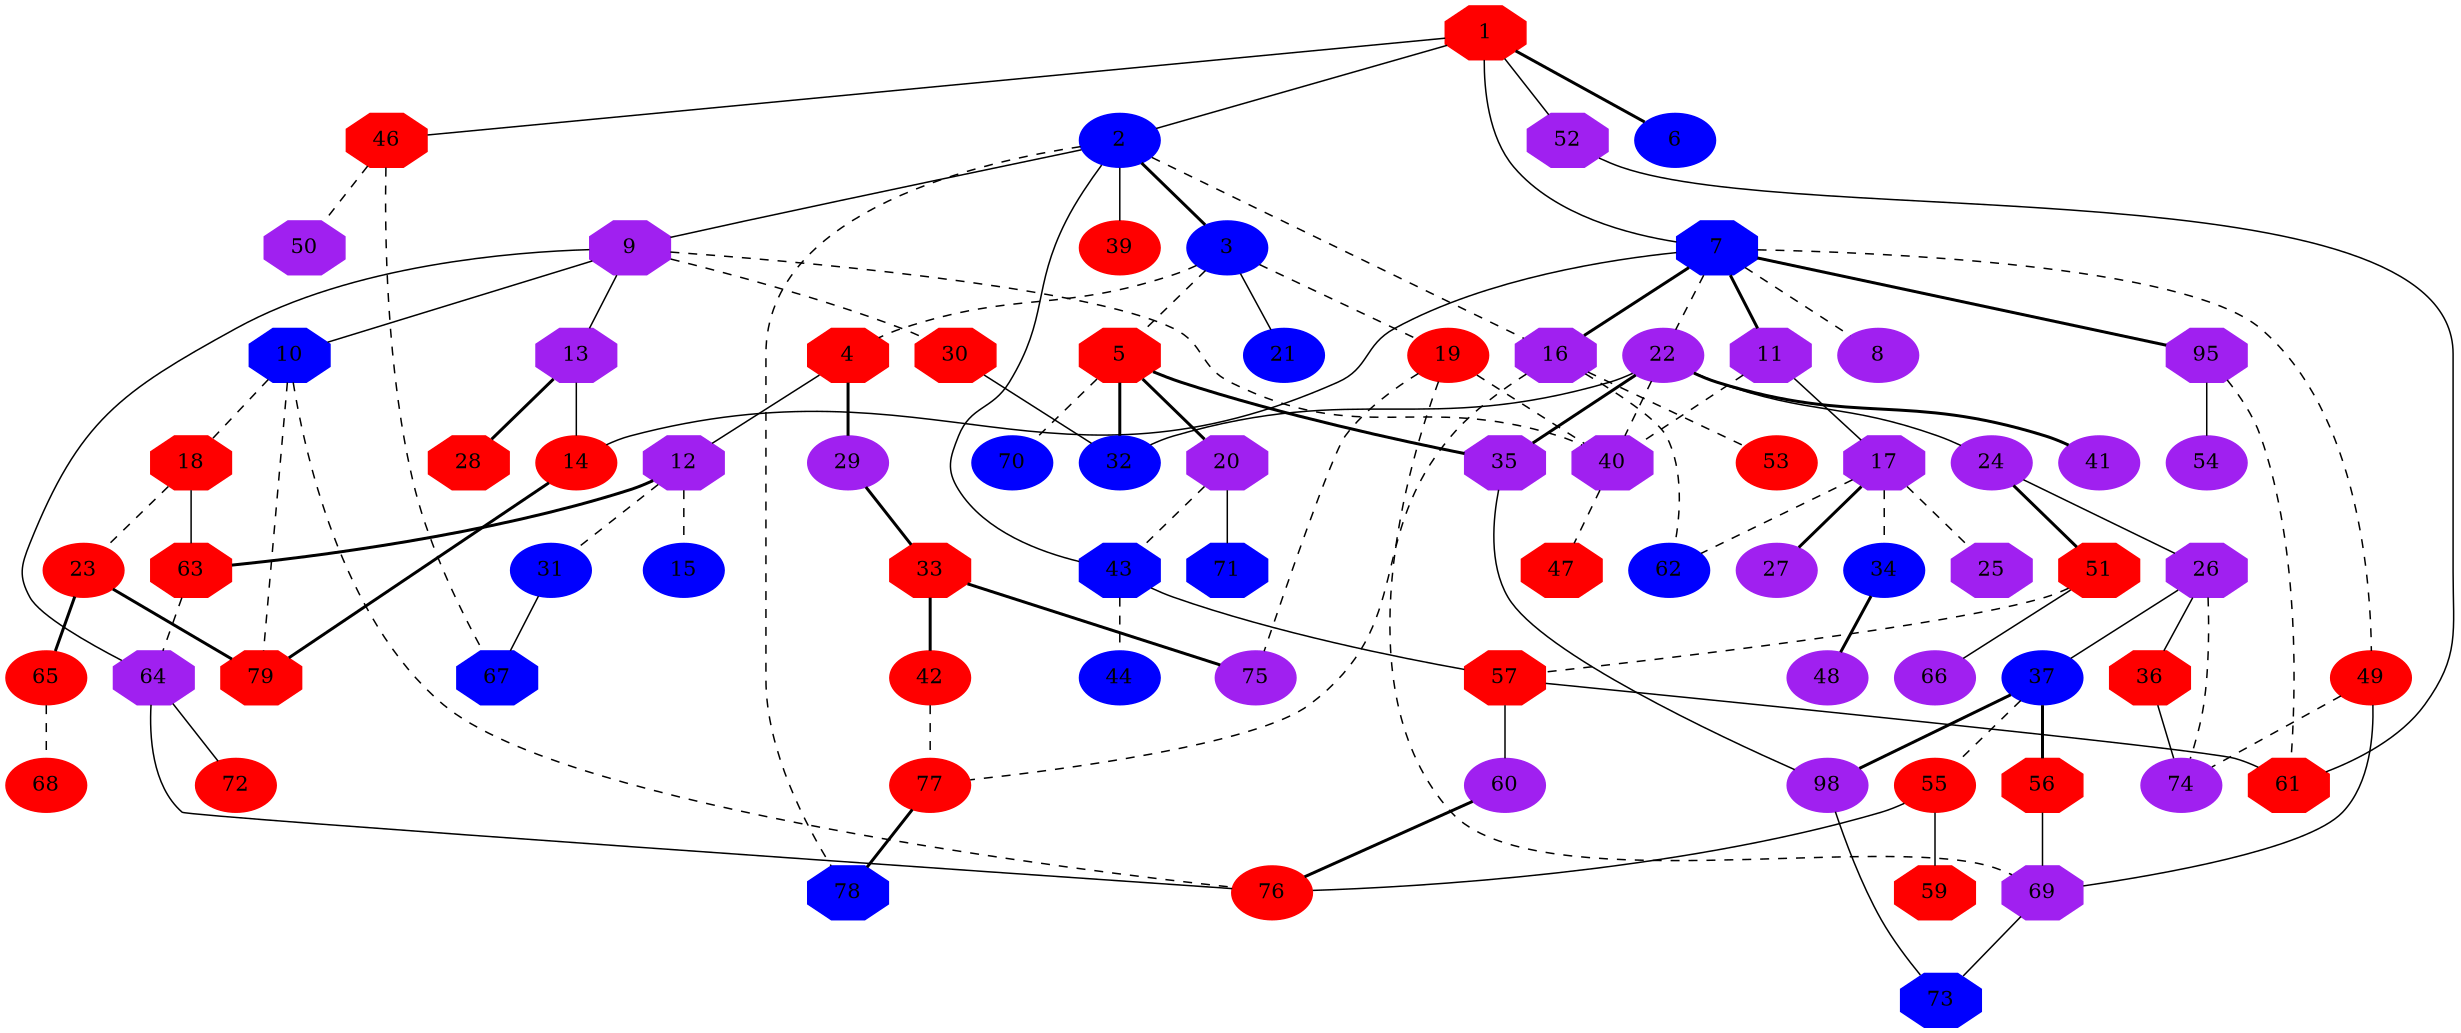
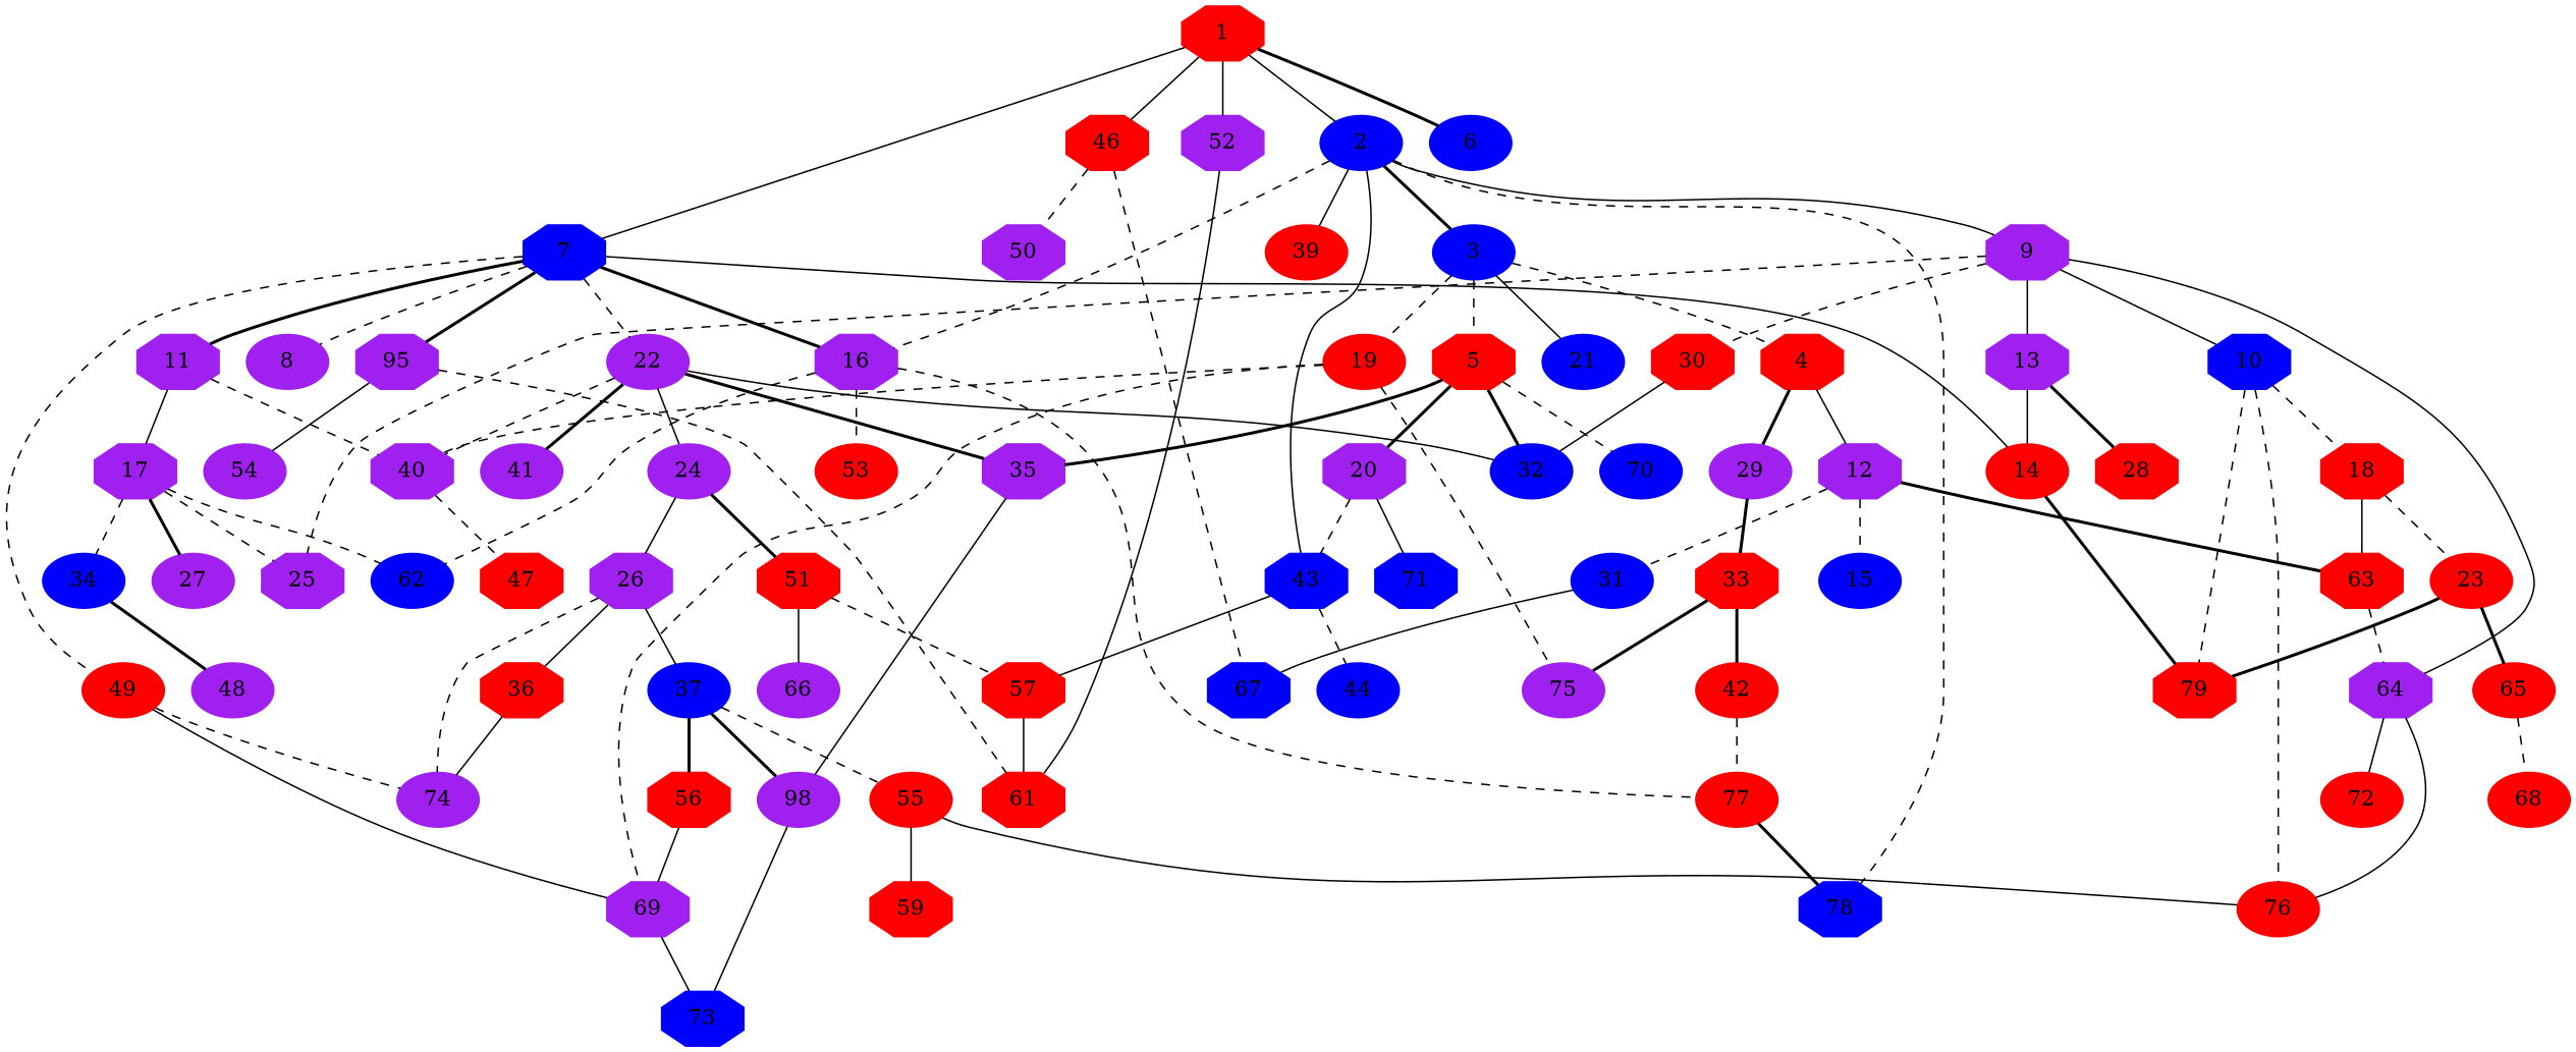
  graph {
    node [color=red shape=octagon style=filled]
    edge [style=dashed]
    1
    2 [color=blue shape=ellipse]
    6 [color=blue shape=ellipse]
    7 [color=blue]
    46
    52 [color=purple]
    3 [color=blue shape=ellipse]
    9 [color=purple]
    16 [color=purple]
    39 [shape=ellipse]
    43 [color=blue]
    78 [color=blue]
    8 [color=purple shape=ellipse]
    11 [color=purple]
    14 [shape=ellipse]
    22 [color=purple shape=ellipse]
    n17 [color=purple label=95]
    49 [shape=ellipse]
    67 [color=blue]
    50 [color=purple]
    61
    4
    5
    19 [shape=ellipse]
    21 [color=blue shape=ellipse]
    10 [color=blue]
    13 [color=purple]
    25 [color=purple]
    30
    64 [color=purple]
    53 [shape=ellipse]
    62 [color=blue shape=ellipse]
    77 [shape=ellipse]
    44 [color=blue shape=ellipse]
    57
    12 [color=purple]
    29 [color=purple shape=ellipse]
    20 [color=purple]
    32 [color=blue shape=ellipse]
    35 [color=purple]
    70 [color=blue shape=ellipse]
    40 [color=purple]
    69 [color=purple]
    75 [color=purple shape=ellipse]
    15 [color=blue shape=ellipse]
    31 [color=blue shape=ellipse]
    63
    33
    71 [color=blue]
    n50 [color=purple label=98 shape=ellipse]
    17 [color=purple]
    79
    24 [color=purple shape=ellipse]
    41 [color=purple shape=ellipse]
    54 [color=purple shape=ellipse]
    74 [color=purple shape=ellipse]
    18
    76 [shape=ellipse]
    28
    72 [shape=ellipse]
    23 [shape=ellipse]
    27 [color=purple shape=ellipse]
    34 [color=blue shape=ellipse]
    47
    48 [color=purple shape=ellipse]
    65 [shape=ellipse]
    73 [color=blue]
    26 [color=purple]
    51
    68 [shape=ellipse]
    36
    37 [color=blue shape=ellipse]
    66 [color=purple shape=ellipse]
    55 [shape=ellipse]
    56
    42 [shape=ellipse]
    59
-   60 [color=purple shape=ellipse]
    1 -- 2 [style=solid]
    1 -- 6 [style=bold]
    1 -- 7 [style=solid]
    1 -- 46 [style=solid]
    1 -- 52 [style=solid]
    2 -- 3 [style=bold]
    2 -- 9 [style=solid]
    2 -- 16
    2 -- 39 [style=solid]
    2 -- 43 [style=solid]
    2 -- 78
    7 -- 16 [style=bold]
    7 -- 8
    7 -- 11 [style=bold]
    7 -- 14 [style=solid]
    7 -- 22
    7 -- n17 [style=bold]
    7 -- 49
    46 -- 67
    46 -- 50
    52 -- 61 [style=solid]
    3 -- 4
    3 -- 5
    3 -- 19
    3 -- 21 [style=solid]
    9 -- 10 [style=solid]
    9 -- 13 [style=solid]
-   9 -- 40
+   9 -- 25
    9 -- 30
    9 -- 64 [style=solid]
    16 -- 53
    16 -- 62
    16 -- 77
    43 -- 44
    43 -- 57 [style=solid]
    11 -- 40
    11 -- 17 [style=solid]
    14 -- 79 [style=bold]
    22 -- 32 [style=solid]
    22 -- 35 [style=bold]
    22 -- 40
    22 -- 24 [style=solid]
    22 -- 41 [style=bold]
    n17 -- 61
    n17 -- 54 [style=solid]
    49 -- 69 [style=solid]
    49 -- 74
    4 -- 12 [style=solid]
    4 -- 29 [style=bold]
    5 -- 20 [style=bold]
    5 -- 32 [style=bold]
    5 -- 35 [style=bold]
    5 -- 70
    19 -- 40
    19 -- 69
    19 -- 75
    10 -- 79
    10 -- 18
    10 -- 76
    13 -- 14 [style=solid]
    13 -- 28 [style=bold]
    30 -- 32 [style=solid]
    64 -- 76 [style=solid]
    64 -- 72 [style=solid]
    77 -- 78 [style=bold]
    57 -- 61 [style=solid]
-   57 -- 60 [style=solid]
    12 -- 15
    12 -- 31
    12 -- 63 [style=bold]
    29 -- 33 [style=bold]
    20 -- 43
    20 -- 71 [style=solid]
    35 -- n50 [style=solid]
    40 -- 47
    69 -- 73 [style=solid]
    31 -- 67 [style=solid]
    63 -- 64
    33 -- 75 [style=bold]
    33 -- 42 [style=bold]
    n50 -- 73 [style=solid]
    17 -- 25
    17 -- 62
    17 -- 27 [style=bold]
    17 -- 34
    24 -- 26 [style=solid]
    24 -- 51 [style=bold]
    18 -- 63 [style=solid]
    18 -- 23
    23 -- 79 [style=bold]
    23 -- 65 [style=bold]
    34 -- 48 [style=bold]
    65 -- 68
    26 -- 74
    26 -- 36 [style=solid]
    26 -- 37 [style=solid]
    51 -- 57
    51 -- 66 [style=solid]
    36 -- 74 [style=solid]
    37 -- n50 [style=bold]
    37 -- 55
    37 -- 56 [style=bold]
    55 -- 76 [style=solid]
    55 -- 59 [style=solid]
    56 -- 69 [style=solid]
    42 -- 77
-   60 -- 76 [style=bold]
  }
